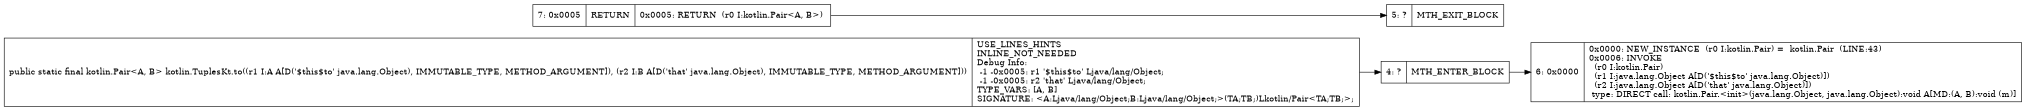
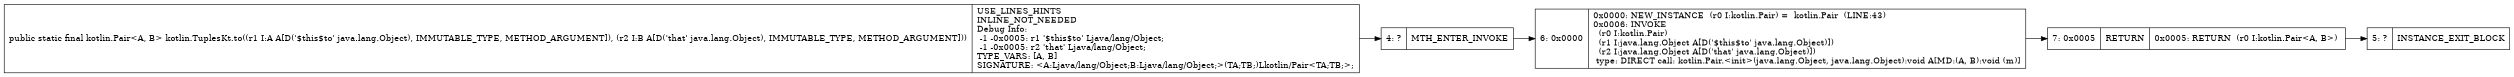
  digraph {
    rankdir=LR
    node [shape=record]
-   n1 [label="{4\:\ ?|MTH_ENTER_BLOCK\l}"]
+   n1 [label="{4\:\ ?|MTH_ENTER_INVOKE\l}"]
    n2 [label="{6\:\ 0x0000|0x0000: NEW_INSTANCE  (r0 I:kotlin.Pair) =  kotlin.Pair  (LINE:43)\l0x0006: INVOKE  \l  (r0 I:kotlin.Pair)\l  (r1 I:java.lang.Object A[D('$this$to' java.lang.Object)])\l  (r2 I:java.lang.Object A[D('that' java.lang.Object)])\l type: DIRECT call: kotlin.Pair.\<init\>(java.lang.Object, java.lang.Object):void A[MD:(A, B):void (m)]\l}"]
    n3 [label="{7\:\ 0x0005|RETURN\l|0x0005: RETURN  (r0 I:kotlin.Pair\<A, B\>) \l}"]
-   n4 [label="{5\:\ ?|MTH_EXIT_BLOCK\l}"]
+   n4 [label="{5\:\ ?|INSTANCE_EXIT_BLOCK\l}"]
    n5 [label="{public static final kotlin.Pair\<A, B\> kotlin.TuplesKt.to((r1 I:A A[D('$this$to' java.lang.Object), IMMUTABLE_TYPE, METHOD_ARGUMENT]), (r2 I:B A[D('that' java.lang.Object), IMMUTABLE_TYPE, METHOD_ARGUMENT]))  | USE_LINES_HINTS\lINLINE_NOT_NEEDED\lDebug Info:\l  \-1 \-0x0005: r1 '$this$to' Ljava\/lang\/Object;\l  \-1 \-0x0005: r2 'that' Ljava\/lang\/Object;\lTYPE_VARS: [A, B]\lSIGNATURE: \<A:Ljava\/lang\/Object;B:Ljava\/lang\/Object;\>(TA;TB;)Lkotlin\/Pair\<TA;TB;\>;\l}"]
    n1 -> n2
+   n2 -> n3
    n3 -> n4
    n5 -> n1
  }
